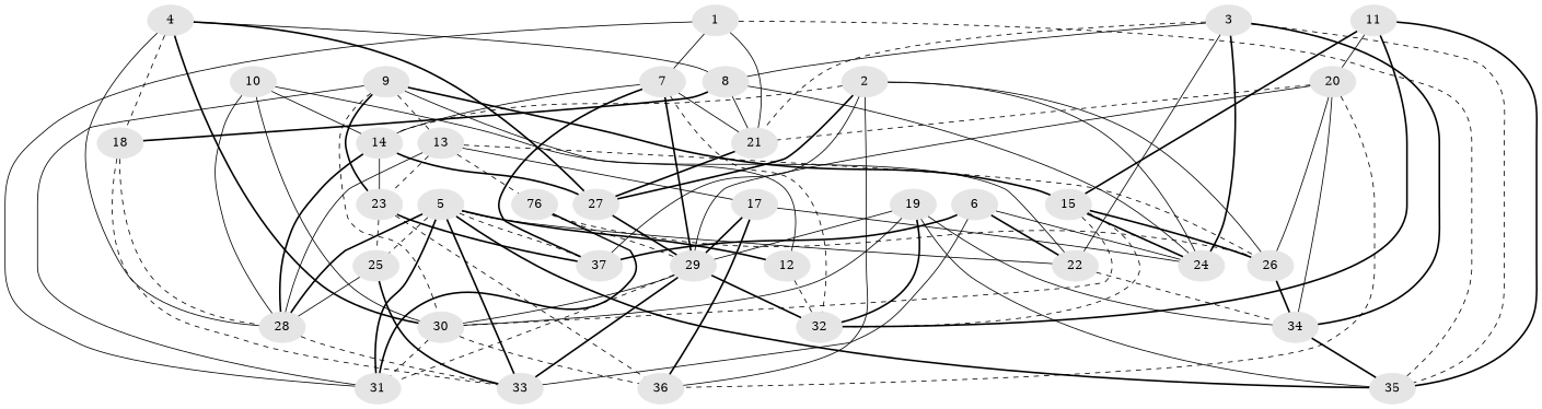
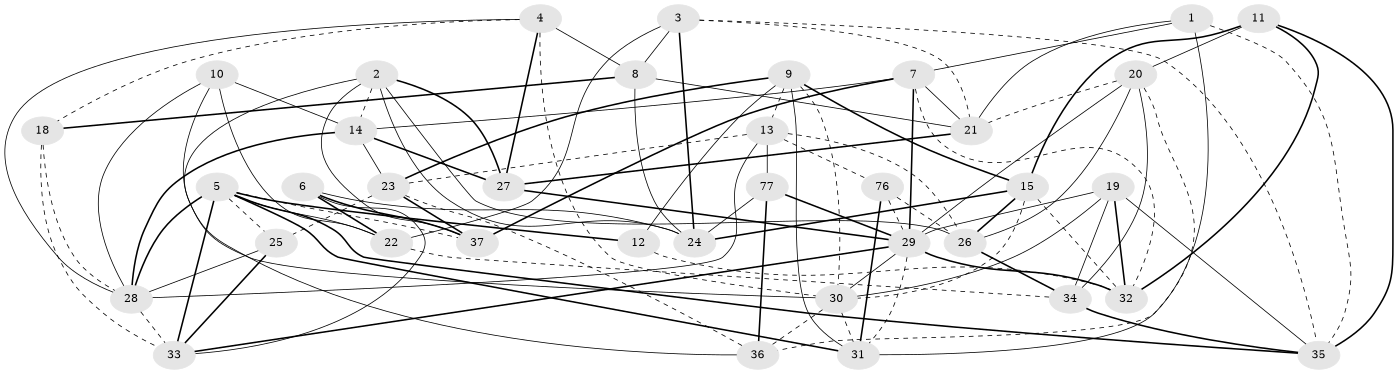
  graph {
    node [color=gray90 style=filled]
    edge [style=solid weight=1.0]
    1
    7
    21
    31
    35
    14
    37
    29
    32
    27
    2
    24
    26
    36
    28
    23
    34
    3
    8
    22
    18
    25
    33
    4
    30
    5
    12
    6
    9
    13
    15
    n32 [label=76]
-   17
+   17 [label=77]
    10
    11
    20
    19
    1 -- 7
    1 -- 21
    1 -- 31
    1 -- 35 [style=dashed]
    7 -- 21
    7 -- 14
    7 -- 37 [style=bold]
    7 -- 29 [style=bold]
    7 -- 32 [style=dashed]
    21 -- 27 [style=bold]
    14 -- 27 [style=bold]
    14 -- 28 [style=bold]
    14 -- 23
    29 -- 31 [style=dashed]
    29 -- 32 [style=bold]
    29 -- 33 [style=bold]
    29 -- 30
    27 -- 29 [style=bold]
    2 -- 14 [style=dashed]
    2 -- 37
    2 -- 27 [style=bold]
    2 -- 24
    2 -- 26
    2 -- 36
    26 -- 34 [style=bold]
    28 -- 33 [style=dashed]
    23 -- 37 [style=bold]
    23 -- 36 [style=dashed]
    23 -- 25 [style=dashed]
    34 -- 35 [style=bold]
    3 -- 21 [style=dashed]
    3 -- 35 [style=dashed]
    3 -- 24 [style=bold]
-   3 -- 34 [style=bold]
    3 -- 8
    3 -- 22
    8 -- 21 [weight=2.0]
    8 -- 24
    8 -- 18 [style=bold]
    22 -- 34 [style=dashed]
    18 -- 28 [style=dashed]
    18 -- 33 [style=dashed]
    25 -- 28 [weight=2.0]
    25 -- 33 [style=bold]
    4 -- 27 [style=bold]
    4 -- 28
    4 -- 8
    4 -- 18 [style=dashed]
-   4 -- 30 [style=bold weight=2.0]
+   4 -- 30 [style=dashed weight=2.0]
    30 -- 31 [style=dashed]
    30 -- 36 [style=dashed weight=2.0]
    5 -- 31 [style=bold]
    5 -- 35 [style=bold]
    5 -- 37 [style=dashed]
    5 -- 28 [style=bold weight=2.0]
    5 -- 22
    5 -- 25 [style=dashed]
    5 -- 33 [style=bold weight=2.0]
    5 -- 12 [style=bold]
    12 -- 32 [style=dashed]
    6 -- 37 [style=bold]
    6 -- 24
    6 -- 22 [style=bold]
    6 -- 33
    9 -- 31
    9 -- 23 [style=bold]
    9 -- 30 [style=dashed]
    9 -- 12
    9 -- 13 [style=dashed]
    9 -- 15 [style=bold]
    13 -- 26 [style=dashed]
    13 -- 28
    13 -- 23 [style=dashed]
    13 -- n32 [style=dashed]
    13 -- 17
    15 -- 32 [style=dashed]
    15 -- 24 [style=bold]
    15 -- 26 [style=bold]
    15 -- 30 [style=dashed]
    n32 -- 31 [style=bold]
    n32 -- 29 [style=dashed]
    n32 -- 26 [style=dashed]
    17 -- 29 [style=bold]
    17 -- 24
    17 -- 36 [style=bold]
    10 -- 14
    10 -- 28
    10 -- 22
    10 -- 30
    11 -- 35 [style=bold]
    11 -- 32 [style=bold]
    11 -- 15 [style=bold]
    11 -- 20
    20 -- 21 [style=dashed]
    20 -- 29
    20 -- 26
    20 -- 36 [style=dashed]
    20 -- 34
    19 -- 35
    19 -- 29 [weight=2.0]
    19 -- 32 [style=bold]
    19 -- 34
    19 -- 30
  }
